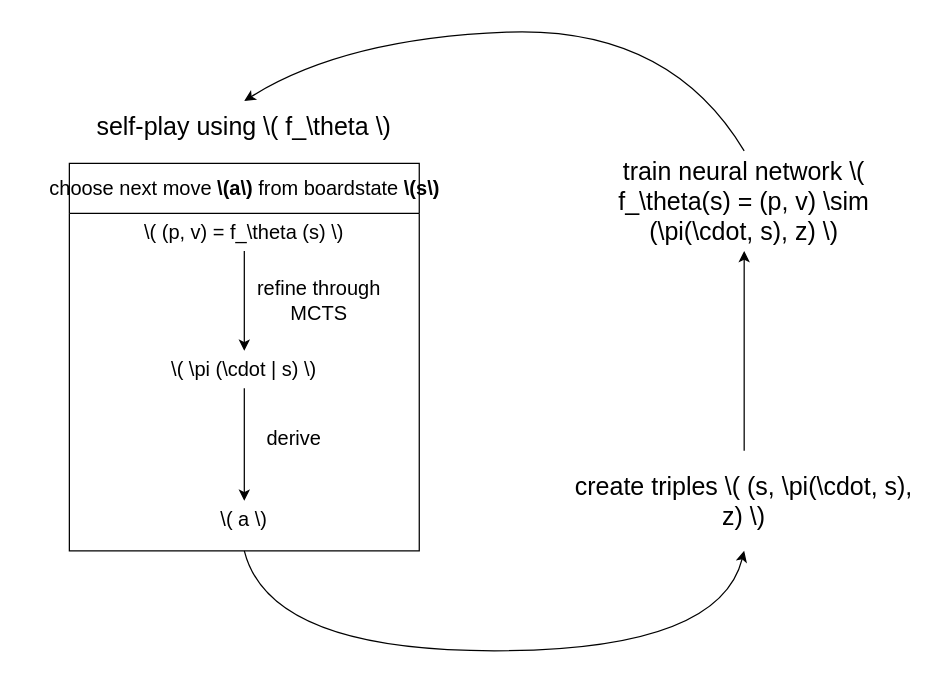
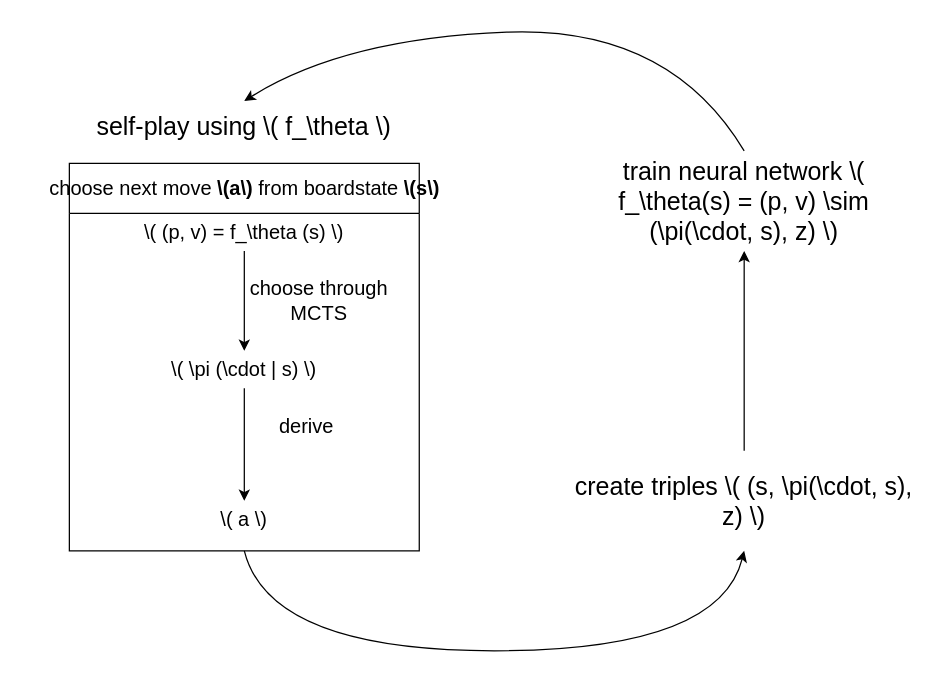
  <mxCell id="0" />
  <mxCell id="1" parent="0" />
  <mxCell id="2" value="&lt;font style=&quot;font-size: 16px&quot;&gt;choose next move &lt;b&gt;\(a\)&lt;/b&gt; from boardstate &lt;b&gt;\(s\)&lt;/b&gt;&lt;/font&gt;" style="swimlane;startSize=40;fontStyle=0;html=1;" vertex="1" parent="1"><mxGeometry x="55" y="130" width="280" height="310" as="geometry" /></mxCell>
  <mxCell id="3" style="edgeStyle=orthogonalEdgeStyle;rounded=0;orthogonalLoop=1;jettySize=auto;html=1;fontSize=16;" edge="1" parent="2" source="4" target="6"><mxGeometry relative="1" as="geometry" /></mxCell>
  <mxCell id="4" value="\( (p, v) = f_\theta (s) \)" style="text;html=1;strokeColor=none;fillColor=none;align=center;verticalAlign=middle;whiteSpace=wrap;rounded=0;fontSize=16;" vertex="1" parent="2"><mxGeometry x="40" y="40" width="200" height="30" as="geometry" /></mxCell>
  <mxCell id="5" style="edgeStyle=orthogonalEdgeStyle;rounded=0;orthogonalLoop=1;jettySize=auto;html=1;fontSize=16;" edge="1" parent="2" source="6" target="7"><mxGeometry relative="1" as="geometry" /></mxCell>
  <mxCell id="6" value="\( \pi (\cdot | s) \)" style="text;html=1;strokeColor=none;fillColor=none;align=center;verticalAlign=middle;whiteSpace=wrap;rounded=0;fontSize=16;" vertex="1" parent="2"><mxGeometry x="40" y="150" width="200" height="30" as="geometry" /></mxCell>
  <mxCell id="7" value="\( a \)" style="text;html=1;strokeColor=none;fillColor=none;align=center;verticalAlign=middle;whiteSpace=wrap;rounded=0;fontSize=16;" vertex="1" parent="2"><mxGeometry x="40" y="270" width="200" height="30" as="geometry" /></mxCell>
- <mxCell id="8" value="refine through MCTS" style="text;html=1;strokeColor=none;fillColor=none;align=center;verticalAlign=middle;whiteSpace=wrap;rounded=0;fontSize=16;" vertex="1" parent="2"><mxGeometry x="140" y="70" width="120" height="80" as="geometry" /></mxCell>
- <mxCell id="9" value="&lt;div&gt;derive&lt;/div&gt;" style="text;html=1;strokeColor=none;fillColor=none;align=center;verticalAlign=middle;whiteSpace=wrap;rounded=0;fontSize=16;" vertex="1" parent="2"><mxGeometry x="140" y="200" width="80" height="40" as="geometry" /></mxCell>
+ <mxCell id="8" value="choose through MCTS" style="text;html=1;strokeColor=none;fillColor=none;align=center;verticalAlign=middle;whiteSpace=wrap;rounded=0;fontSize=16;" vertex="1" parent="2"><mxGeometry x="140" y="70" width="120" height="80" as="geometry" /></mxCell>
+ <mxCell id="9" value="&lt;div&gt;derive&lt;/div&gt;" style="text;html=1;strokeColor=none;fillColor=none;align=center;verticalAlign=middle;whiteSpace=wrap;rounded=0;fontSize=16;" vertex="1" parent="2"><mxGeometry x="150" y="190" width="80" height="40" as="geometry" /></mxCell>
  <mxCell id="10" value="&lt;font style=&quot;font-size: 20px&quot;&gt;self-play using \( f_\theta \)&lt;/font&gt;" style="text;html=1;strokeColor=none;fillColor=none;align=center;verticalAlign=middle;whiteSpace=wrap;rounded=0;" vertex="1" parent="1"><mxGeometry x="20" y="80" width="350" height="40" as="geometry" /></mxCell>
  <mxCell id="11" value="train neural network \( f_\theta(s) = (p, v) \sim (\pi(\cdot, s), z) \)" style="text;html=1;strokeColor=none;fillColor=none;align=center;verticalAlign=middle;whiteSpace=wrap;rounded=0;fontSize=20;" vertex="1" parent="1"><mxGeometry x="455" y="120" width="280" height="80" as="geometry" /></mxCell>
  <mxCell id="12" value="create triples \( (s, \pi(\cdot, s), z) \)" style="text;html=1;strokeColor=none;fillColor=none;align=center;verticalAlign=middle;whiteSpace=wrap;rounded=0;fontSize=20;" vertex="1" parent="1"><mxGeometry x="455" y="360" width="280" height="80" as="geometry" /></mxCell>
  <mxCell id="13" value="" style="curved=1;endArrow=classic;html=1;rounded=0;fontSize=20;exitX=0.5;exitY=1;exitDx=0;exitDy=0;entryX=0.5;entryY=1;entryDx=0;entryDy=0;" edge="1" parent="1" source="2" target="12"><mxGeometry width="50" height="50" relative="1" as="geometry"><mxPoint x="285" y="330" as="sourcePoint" /><mxPoint x="335" y="280" as="targetPoint" /><Array as="points"><mxPoint x="215" y="520" /><mxPoint x="575" y="520" /></Array></mxGeometry></mxCell>
  <mxCell id="14" value="" style="curved=1;endArrow=classic;html=1;rounded=0;fontSize=20;exitX=0.5;exitY=0;exitDx=0;exitDy=0;entryX=0.5;entryY=1;entryDx=0;entryDy=0;" edge="1" parent="1" source="12" target="11"><mxGeometry width="50" height="50" relative="1" as="geometry"><mxPoint x="285" y="290" as="sourcePoint" /><mxPoint x="335" y="240" as="targetPoint" /><Array as="points"><mxPoint x="595" y="320" /></Array></mxGeometry></mxCell>
  <mxCell id="15" value="" style="curved=1;endArrow=classic;html=1;rounded=0;fontSize=20;exitX=0.5;exitY=0;exitDx=0;exitDy=0;entryX=0.5;entryY=0;entryDx=0;entryDy=0;" edge="1" parent="1" source="11" target="10"><mxGeometry width="50" height="50" relative="1" as="geometry"><mxPoint x="285" y="330" as="sourcePoint" /><mxPoint x="335" y="280" as="targetPoint" /><Array as="points"><mxPoint x="535" y="20" /><mxPoint x="275" y="30" /></Array></mxGeometry></mxCell>
